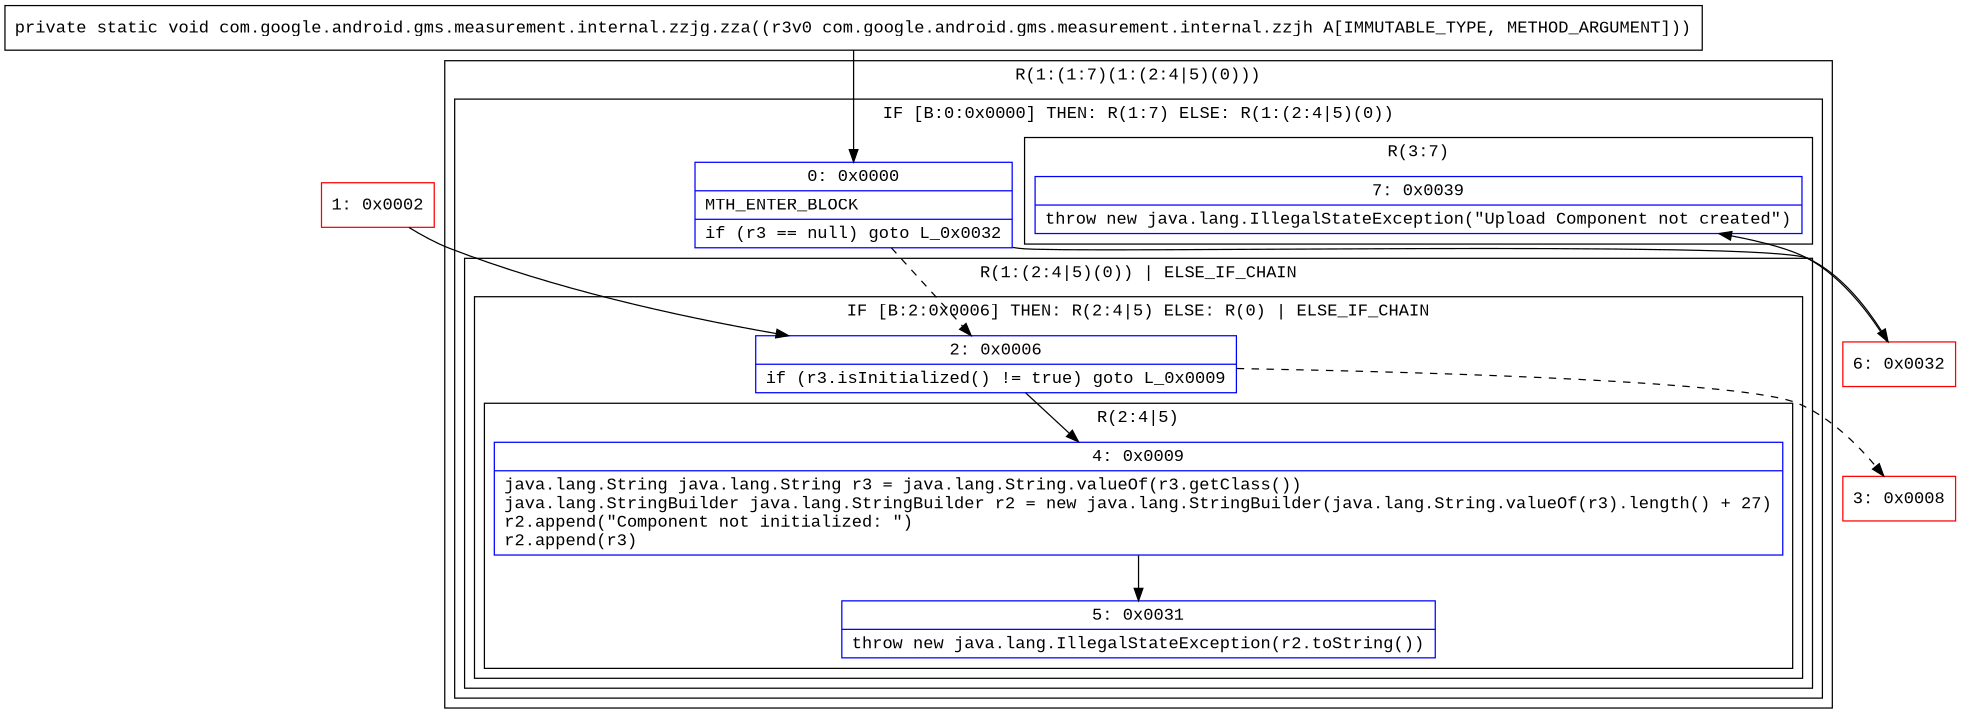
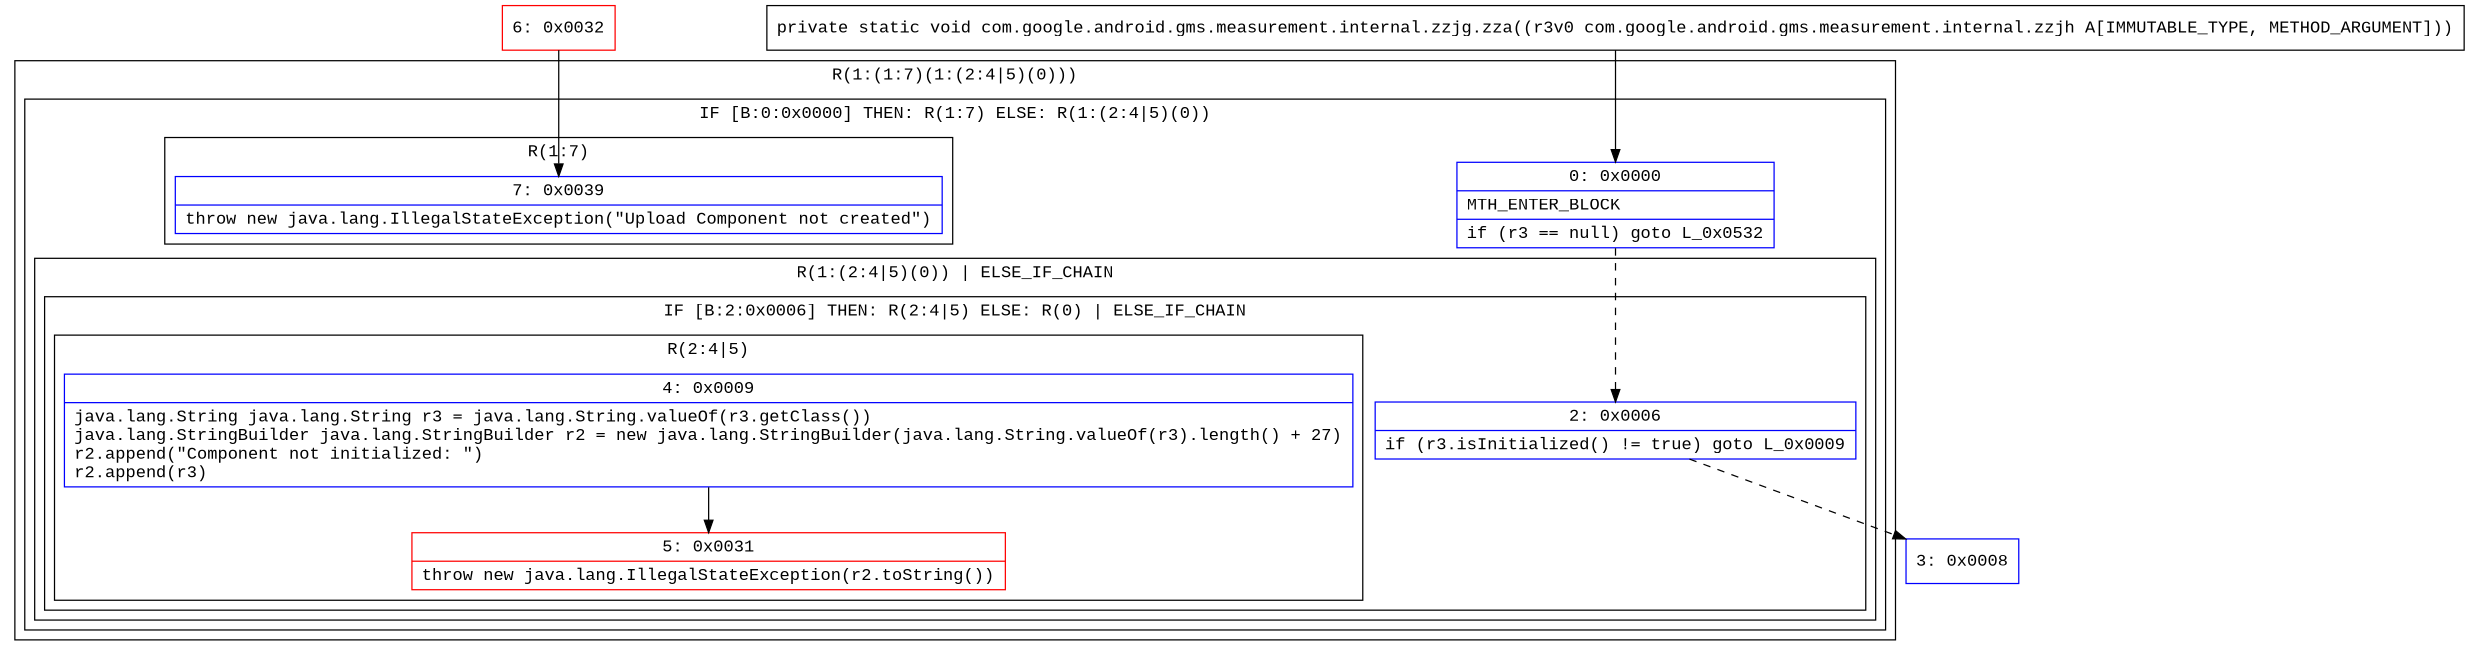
  digraph {
    fontname="Liberation Mono"
    node [color=blue fontname="Liberation Mono" shape=record]
    edge [fontname="Liberation Mono"]
    n1 [label="{7\:\ 0x0039|throw new java.lang.IllegalStateException(\"Upload Component not created\")\l}"]
    n2 [label="{4\:\ 0x0009|java.lang.String java.lang.String r3 = java.lang.String.valueOf(r3.getClass())\ljava.lang.StringBuilder java.lang.StringBuilder r2 = new java.lang.StringBuilder(java.lang.String.valueOf(r3).length() + 27)\lr2.append(\"Component not initialized: \")\lr2.append(r3)\l}"]
-   n3 [label="{5\:\ 0x0031|throw new java.lang.IllegalStateException(r2.toString())\l}"]
+   n3 [color=red label="{5\:\ 0x0031|throw new java.lang.IllegalStateException(r2.toString())\l}"]
    n4 [label="{2\:\ 0x0006|if (r3.isInitialized() != true) goto L_0x0009\l}"]
-   n5 [label="{0\:\ 0x0000|MTH_ENTER_BLOCK\l|if (r3 == null) goto L_0x0032\l}"]
-   n6 [color=red label="{3\:\ 0x0008}"]
+   n5 [label="{0\:\ 0x0000|MTH_ENTER_BLOCK\l|if (r3 == null) goto L_0x0532\l}"]
+   n6 [label="{3\:\ 0x0008}"]
    n7 [color=red label="{6\:\ 0x0032}"]
-   n8 [color=red label="{1\:\ 0x0002}"]
    n9 [label="{private static void com.google.android.gms.measurement.internal.zzjg.zza((r3v0 com.google.android.gms.measurement.internal.zzjh A[IMMUTABLE_TYPE, METHOD_ARGUMENT])) }" color=""]
    subgraph cluster_1 {
      label="R(1:(1:7)(1:(2:4|5)(0)))"
      subgraph cluster_2 {
        label="IF [B:0:0x0000] THEN: R(1:7) ELSE: R(1:(2:4|5)(0))"
        n5
        subgraph cluster_3 {
-         label="R(3:7)"
+         label="R(1:7)"
          n1
        }
        subgraph cluster_4 {
          label="R(1:(2:4|5)(0)) | ELSE_IF_CHAIN\l"
          subgraph cluster_5 {
            label="IF [B:2:0x0006] THEN: R(2:4|5) ELSE: R(0) | ELSE_IF_CHAIN\l"
            n4
            subgraph cluster_6 {
              label="R(2:4|5)"
              n2
              n3
            }
            subgraph cluster_7 {
              label="R(0)"
            }
          }
        }
      }
    }
    n2 -> n3
-   n4 -> n2
    n4 -> n6 [style=dashed]
    n5 -> n4 [style=dashed]
-   n5 -> n7
    n7 -> n1
-   n8 -> n4
    n9 -> n5
  }
